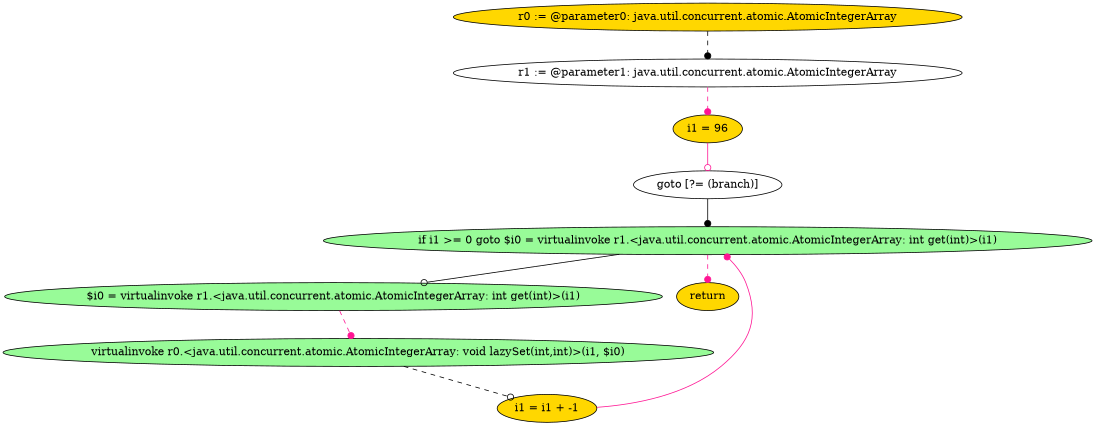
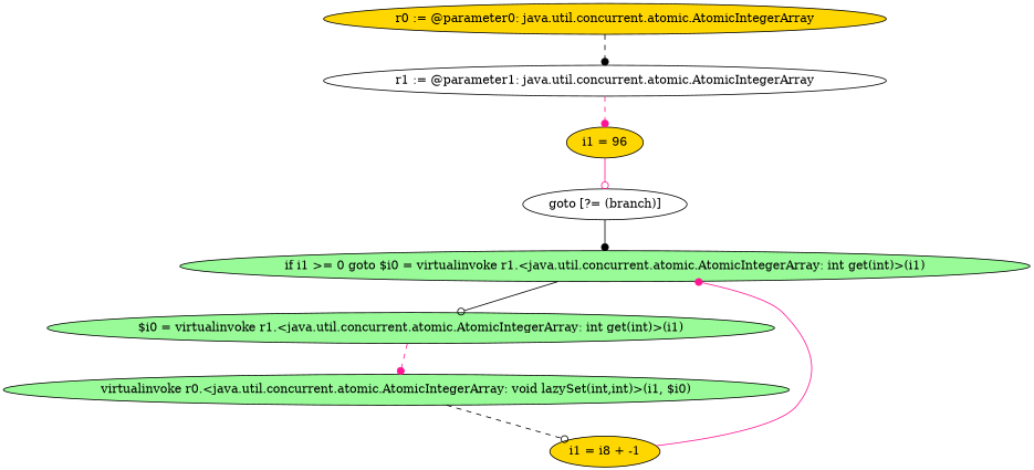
  digraph {
    node [fillcolor=gold style=filled]
    edge [arrowhead=dot color=deeppink style=dashed]
    "r1 := @parameter1: java.util.concurrent.atomic.AtomicIntegerArray" [fillcolor=white]
    "r0 := @parameter0: java.util.concurrent.atomic.AtomicIntegerArray"
    "i1 = 96"
    "goto [?= (branch)]" [fillcolor=white]
    "if i1 >= 0 goto $i0 = virtualinvoke r1.<java.util.concurrent.atomic.AtomicIntegerArray: int get(int)>(i1)" [fillcolor=palegreen]
    "$i0 = virtualinvoke r1.<java.util.concurrent.atomic.AtomicIntegerArray: int get(int)>(i1)" [fillcolor=palegreen]
-   return
    "virtualinvoke r0.<java.util.concurrent.atomic.AtomicIntegerArray: void lazySet(int,int)>(i1, $i0)" [fillcolor=palegreen]
-   "i1 = i1 + -1"
+   "i1 = i1 + -1" [label="i1 = i8 + -1"]
    "r1 := @parameter1: java.util.concurrent.atomic.AtomicIntegerArray" -> "i1 = 96"
    "r0 := @parameter0: java.util.concurrent.atomic.AtomicIntegerArray" -> "r1 := @parameter1: java.util.concurrent.atomic.AtomicIntegerArray" [color=black]
    "i1 = 96" -> "goto [?= (branch)]" [arrowhead=odot style=solid]
    "goto [?= (branch)]" -> "if i1 >= 0 goto $i0 = virtualinvoke r1.<java.util.concurrent.atomic.AtomicIntegerArray: int get(int)>(i1)" [color=black style=solid]
    "if i1 >= 0 goto $i0 = virtualinvoke r1.<java.util.concurrent.atomic.AtomicIntegerArray: int get(int)>(i1)" -> "$i0 = virtualinvoke r1.<java.util.concurrent.atomic.AtomicIntegerArray: int get(int)>(i1)" [arrowhead=odot color=black style=solid]
-   "if i1 >= 0 goto $i0 = virtualinvoke r1.<java.util.concurrent.atomic.AtomicIntegerArray: int get(int)>(i1)" -> return
    "$i0 = virtualinvoke r1.<java.util.concurrent.atomic.AtomicIntegerArray: int get(int)>(i1)" -> "virtualinvoke r0.<java.util.concurrent.atomic.AtomicIntegerArray: void lazySet(int,int)>(i1, $i0)"
    "virtualinvoke r0.<java.util.concurrent.atomic.AtomicIntegerArray: void lazySet(int,int)>(i1, $i0)" -> "i1 = i1 + -1" [arrowhead=odot color=black]
    "i1 = i1 + -1" -> "if i1 >= 0 goto $i0 = virtualinvoke r1.<java.util.concurrent.atomic.AtomicIntegerArray: int get(int)>(i1)" [style=solid]
  }
